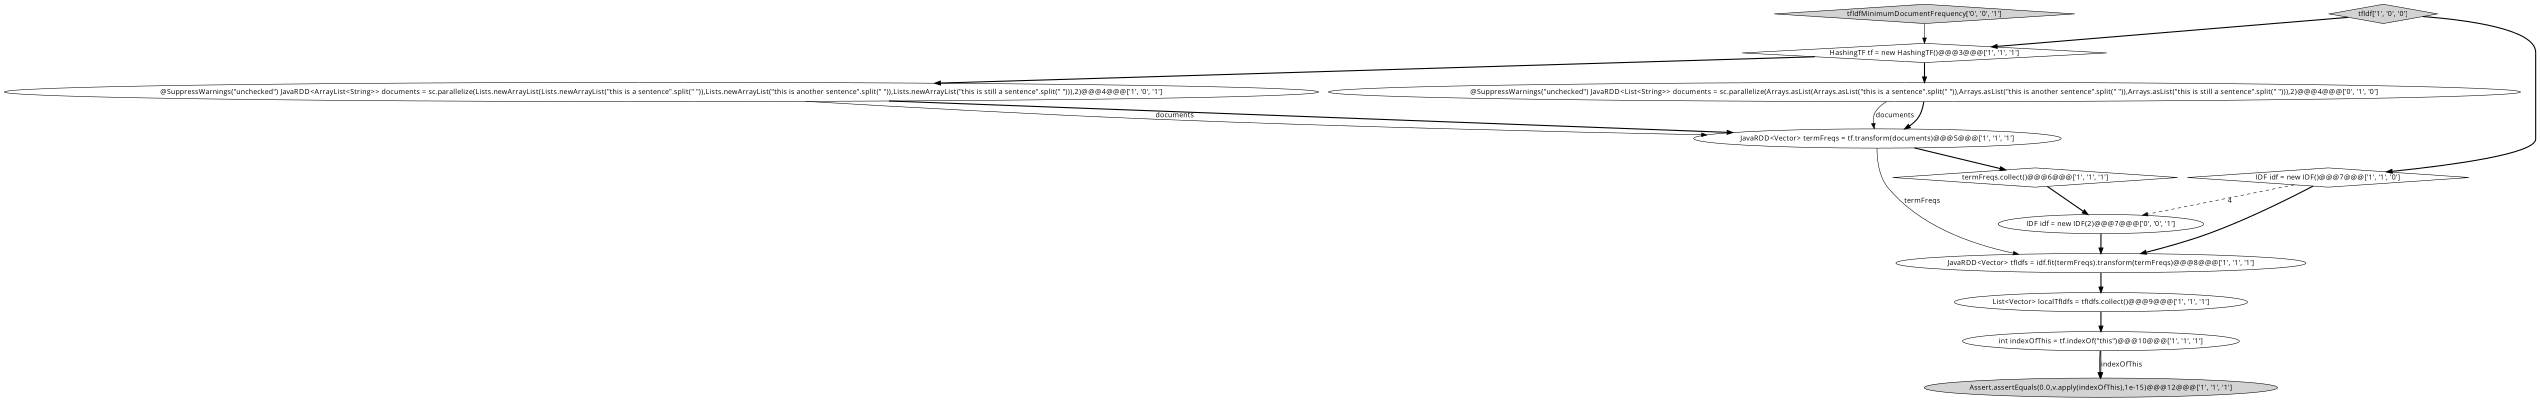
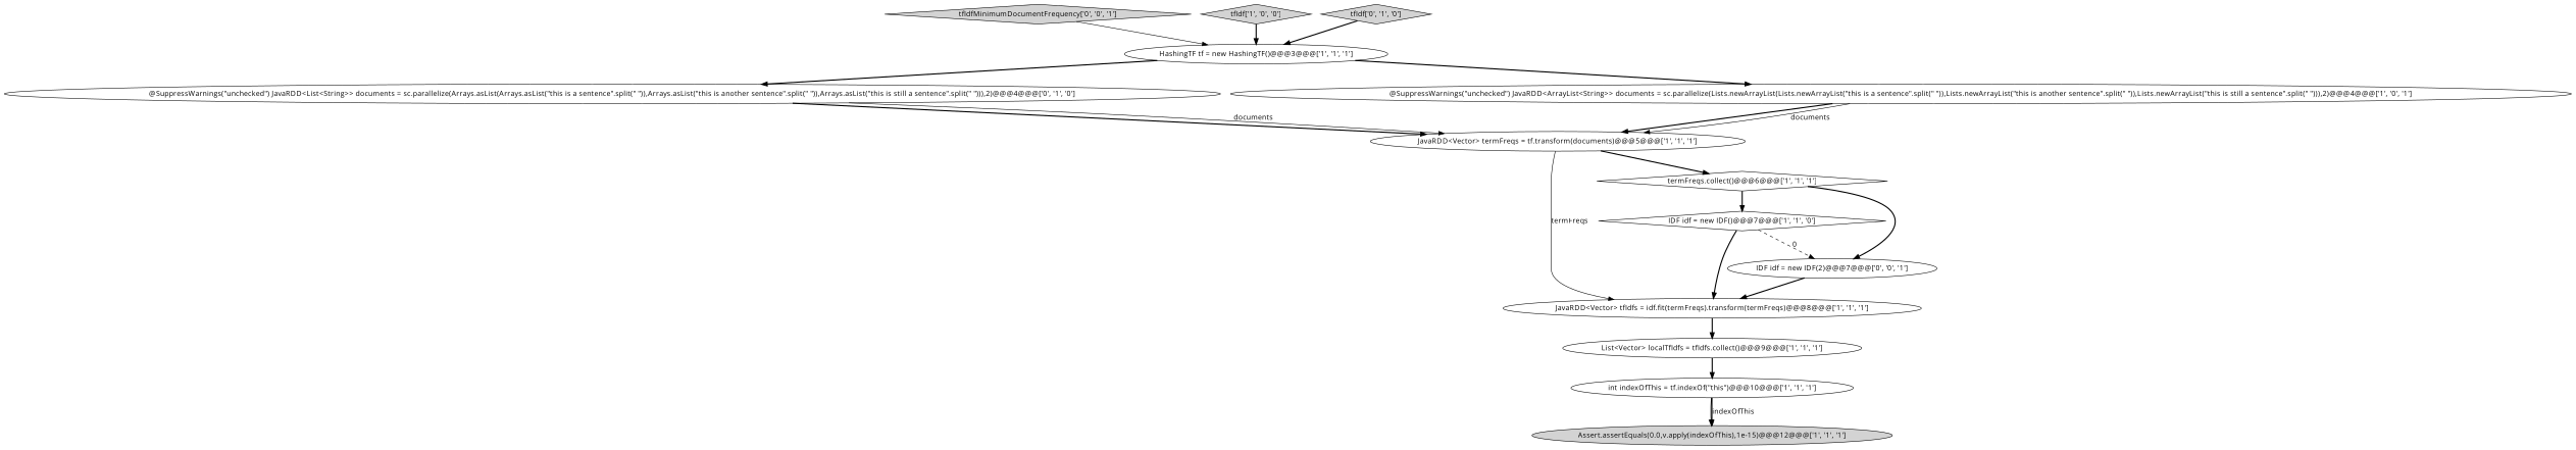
  digraph {
    fontname="Open Sans"
    node [fillcolor=white fontname="Open Sans" shape=ellipse style=filled]
    edge [fontname="Open Sans" style=bold]
    n1 [label="List<Vector> localTfIdfs = tfIdfs.collect()@@@9@@@['1', '1', '1']"]
    n2 [label="int indexOfThis = tf.indexOf(\"this\")@@@10@@@['1', '1', '1']"]
    n3 [fillcolor=lightgray label="Assert.assertEquals(0.0,v.apply(indexOfThis),1e-15)@@@12@@@['1', '1', '1']"]
    n4 [fillcolor=lightgray label="tfIdfMinimumDocumentFrequency['0', '0', '1']" shape=diamond]
-   n5 [label="HashingTF tf = new HashingTF()@@@3@@@['1', '1', '1']" shape=diamond]
+   n5 [label="HashingTF tf = new HashingTF()@@@3@@@['1', '1', '1']"]
    n6 [label="@SuppressWarnings(\"unchecked\") JavaRDD<List<String>> documents = sc.parallelize(Arrays.asList(Arrays.asList(\"this is a sentence\".split(\" \")),Arrays.asList(\"this is another sentence\".split(\" \")),Arrays.asList(\"this is still a sentence\".split(\" \"))),2)@@@4@@@['0', '1', '0']"]
    n7 [label="@SuppressWarnings(\"unchecked\") JavaRDD<ArrayList<String>> documents = sc.parallelize(Lists.newArrayList(Lists.newArrayList(\"this is a sentence\".split(\" \")),Lists.newArrayList(\"this is another sentence\".split(\" \")),Lists.newArrayList(\"this is still a sentence\".split(\" \"))),2)@@@4@@@['1', '0', '1']"]
    n8 [label="JavaRDD<Vector> tfIdfs = idf.fit(termFreqs).transform(termFreqs)@@@8@@@['1', '1', '1']"]
    n9 [label="JavaRDD<Vector> termFreqs = tf.transform(documents)@@@5@@@['1', '1', '1']"]
    n10 [label="termFreqs.collect()@@@6@@@['1', '1', '1']" shape=diamond]
    n11 [label="IDF idf = new IDF()@@@7@@@['1', '1', '0']" shape=diamond]
    n12 [label="IDF idf = new IDF(2)@@@7@@@['0', '0', '1']"]
    n13 [fillcolor=lightgray label="tfIdf['1', '0', '0']" shape=diamond]
+   n14 [fillcolor=lightgray label="tfIdf['0', '1', '0']" shape=diamond]
    n1 -> n2
    n2 -> n3
    n2 -> n3 [label=indexOfThis style=solid]
    n4 -> n5 [style=solid]
    n5 -> n6
    n5 -> n7
    n6 -> n9
    n6 -> n9 [label=documents style=solid]
    n7 -> n9
    n7 -> n9 [label=documents style=solid]
    n8 -> n1
    n9 -> n8 [label=termFreqs style=solid]
    n9 -> n10
-   n13 -> n11
+   n10 -> n11
    n10 -> n12
    n11 -> n8
-   n11 -> n12 [label=4 style=dashed]
+   n11 -> n12 [label=0 style=dashed]
    n12 -> n8
    n13 -> n5
+   n14 -> n5
  }
